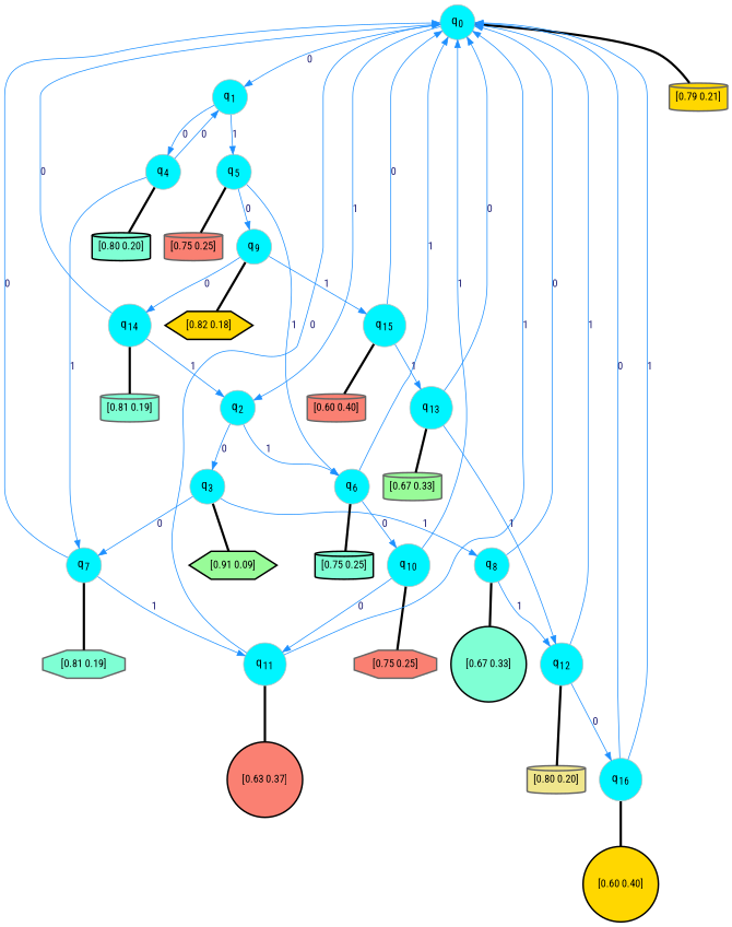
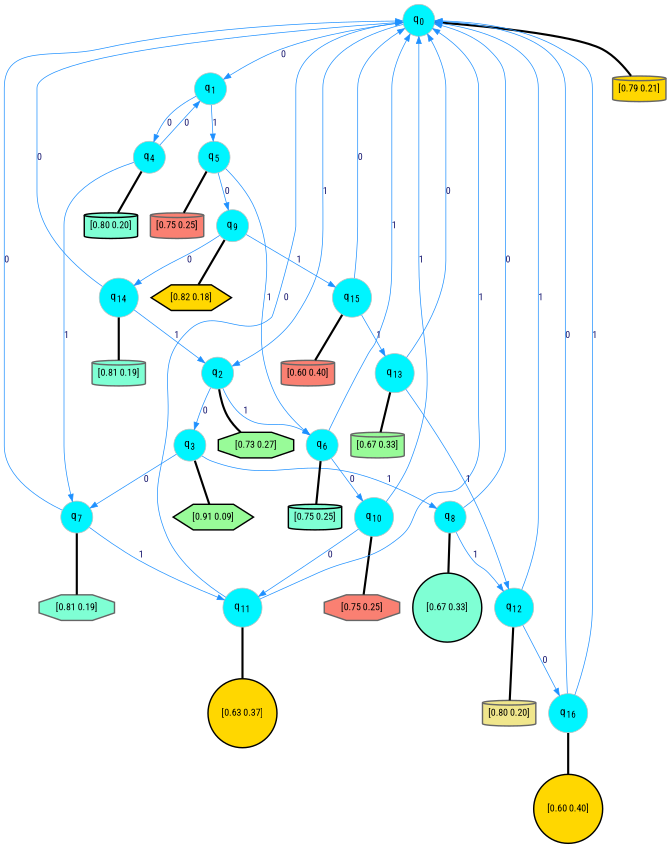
  digraph {
    fontname="Roboto Condensed"
    rankdir=TD
    node [color=gray fillcolor=turquoise1 fontcolor=black fontname="Roboto Condensed" fontsize=16 fontweight=bold shape=circle style=filled]
    edge [arrowsize=1 color=dodgerblue1 fontcolor=midnightblue fontname="Roboto Condensed" fontweight=bold penwidth=1 style=bold weight=20]
    n1 [label=<q<SUB>0</SUB>>]
    n2 [label=<q<SUB>1</SUB>>]
    n3 [label=<q<SUB>2</SUB>>]
    n4 [color=gray40 fillcolor=gold fontsize=14 label="[0.79 0.21]" penwidth=2 shape=cylinder]
    n5 [label=<q<SUB>4</SUB>>]
    n6 [label=<q<SUB>5</SUB>>]
    n7 [label=<q<SUB>3</SUB>>]
    n8 [label=<q<SUB>6</SUB>>]
+   n9 [color=black fillcolor=palegreen fontsize=14 label="[0.73 0.27]" penwidth=2 shape=octagon]
    n10 [label=<q<SUB>7</SUB>>]
    n11 [color=black fillcolor=aquamarine fontsize=14 label="[0.80 0.20]" penwidth=2 shape=cylinder]
    n12 [label=<q<SUB>9</SUB>>]
    n13 [color=gray40 fillcolor=salmon fontsize=14 label="[0.75 0.25]" penwidth=2 shape=cylinder]
    n14 [label=<q<SUB>8</SUB>>]
    n15 [color=black fillcolor=palegreen fontsize=14 label="[0.91 0.09]" penwidth=2 shape=hexagon]
    n16 [label=<q<SUB>10</SUB>>]
    n17 [color=black fillcolor=aquamarine fontsize=14 label="[0.75 0.25]" penwidth=2 shape=cylinder]
    n18 [label=<q<SUB>11</SUB>>]
    n19 [color=gray40 fillcolor=aquamarine fontsize=14 label="[0.81 0.19]" penwidth=2 shape=octagon]
    n20 [label=<q<SUB>12</SUB>>]
    n21 [color=black fillcolor=aquamarine fontsize=14 label="[0.67 0.33]" penwidth=2]
    n22 [label=<q<SUB>14</SUB>>]
    n23 [label=<q<SUB>15</SUB>>]
    n24 [color=black fillcolor=gold fontsize=14 label="[0.82 0.18]" penwidth=2 shape=hexagon]
    n25 [color=gray40 fillcolor=salmon fontsize=14 label="[0.75 0.25]" penwidth=2 shape=octagon]
-   n26 [color=black fillcolor=salmon fontsize=14 label="[0.63 0.37]" penwidth=2]
+   n26 [color=black fillcolor=gold fontsize=14 label="[0.63 0.37]" penwidth=2]
    n27 [label=<q<SUB>16</SUB>>]
    n28 [color=gray40 fillcolor=khaki fontsize=14 label="[0.80 0.20]" penwidth=2 shape=cylinder]
    n29 [color=gray40 fillcolor=aquamarine fontsize=14 label="[0.81 0.19]" penwidth=2 shape=cylinder]
    n30 [label=<q<SUB>13</SUB>>]
    n31 [color=gray40 fillcolor=salmon fontsize=14 label="[0.60 0.40]" penwidth=2 shape=cylinder]
    n32 [color=black fillcolor=gold fontsize=14 label="[0.60 0.40]" penwidth=2]
    n33 [color=gray40 fillcolor=palegreen fontsize=14 label="[0.67 0.33]" penwidth=2 shape=cylinder]
    n1 -> n2 [label=0 style=solid]
    n1 -> n3 [label=1 style=solid]
    n1 -> n4 [arrowhead=none color=black penwidth=3 style=solid]
    n2 -> n5 [label=0]
    n2 -> n6 [label=1]
    n3 -> n7 [label=0 style=solid]
    n3 -> n8 [label=1 style=solid]
+   n3 -> n9 [arrowhead=none color=black penwidth=3 style=solid]
    n5 -> n2 [label=0 style=solid]
    n5 -> n10 [label=1]
    n5 -> n11 [arrowhead=none color=black penwidth=3]
    n6 -> n8 [label=1 style=solid]
    n6 -> n12 [label=0]
    n6 -> n13 [arrowhead=none color=black penwidth=3 style=solid]
    n7 -> n10 [label=0]
    n7 -> n14 [label=1]
    n7 -> n15 [arrowhead=none color=black penwidth=3]
    n8 -> n1 [label=1]
    n8 -> n16 [label=0 style=solid]
    n8 -> n17 [arrowhead=none color=black penwidth=3]
    n10 -> n1 [label=0]
    n10 -> n18 [label=1]
    n10 -> n19 [arrowhead=none color=black penwidth=3]
    n12 -> n22 [label=0]
    n12 -> n23 [label=1 style=solid]
    n12 -> n24 [arrowhead=none color=black penwidth=3]
    n14 -> n1 [label=0]
    n14 -> n20 [label=1 style=solid]
    n14 -> n21 [arrowhead=none color=black penwidth=3 style=solid]
    n16 -> n1 [label=1]
    n16 -> n18 [label=0]
    n16 -> n25 [arrowhead=none color=black penwidth=3]
    n18 -> n1 [label=0 style=solid]
    n18 -> n1 [label=1]
    n18 -> n26 [arrowhead=none color=black penwidth=3]
    n20 -> n1 [label=1 style=solid]
    n20 -> n27 [label=0 style=solid]
    n20 -> n28 [arrowhead=none color=black penwidth=3 style=solid]
    n22 -> n1 [label=0]
    n22 -> n3 [label=1 style=solid]
    n22 -> n29 [arrowhead=none color=black penwidth=3 style=solid]
    n23 -> n1 [label=0 style=solid]
    n23 -> n30 [label=1]
    n23 -> n31 [arrowhead=none color=black penwidth=3 style=solid]
    n27 -> n1 [label=0]
    n27 -> n1 [label=1]
    n27 -> n32 [arrowhead=none color=black penwidth=3 style=solid]
    n30 -> n1 [label=0]
    n30 -> n20 [label=1 style=solid]
    n30 -> n33 [arrowhead=none color=black penwidth=3 style=solid]
  }
